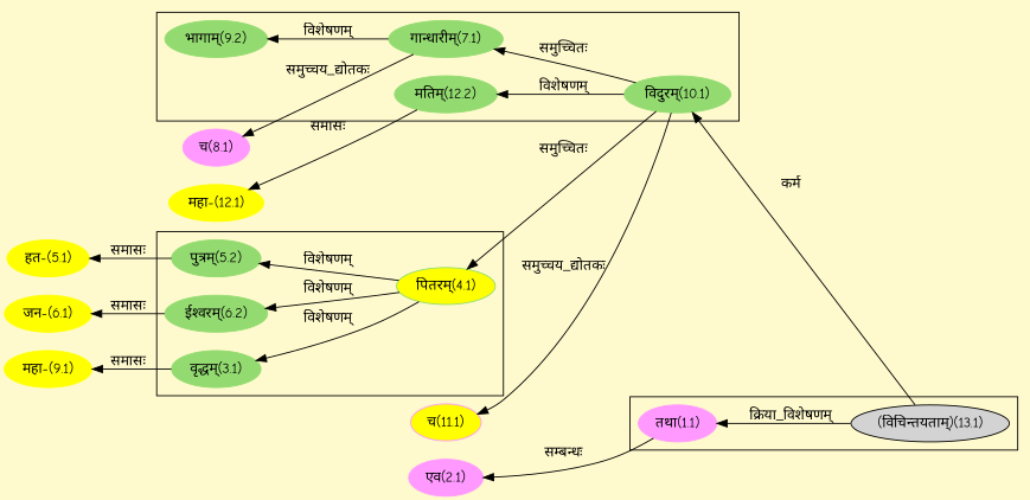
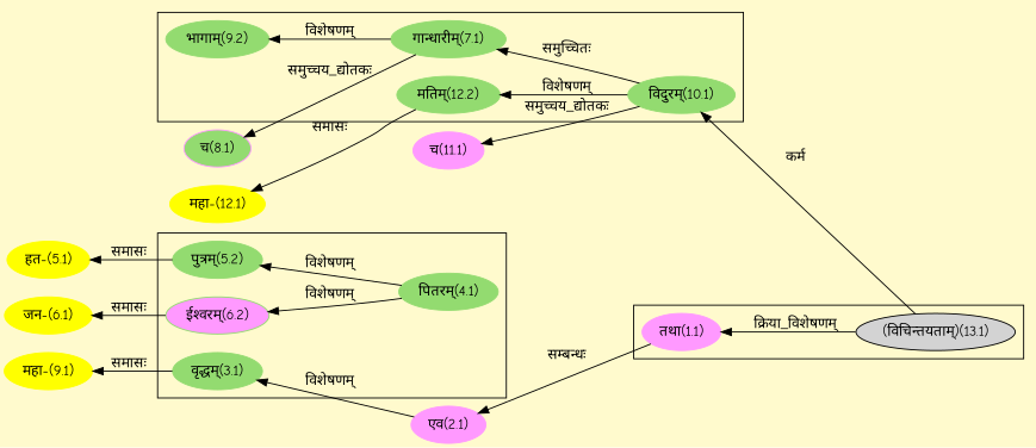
  digraph {
    bgcolor=lemonchiffon1
    compound=true
    fontname="Comic Neue"
    rankdir=LR
    node [color="#93DB70" fontname="Comic Neue" style=filled]
    edge [dir=back fontname="Comic Neue"]
    n1 [color="#FF99FF" label="तथा(1.1)"]
    n2 [label="(विचिन्तयताम्)(13.1)" color=""]
    n3 [label="वृद्धम्(3.1)"]
-   n4 [label="पितरम्(4.1)" fillcolor="#FFFF00"]
+   n4 [label="पितरम्(4.1)"]
    n5 [label="पुत्रम्(5.2)"]
-   n6 [label="ईश्वरम्(6.2)"]
+   n6 [label="ईश्वरम्(6.2)" fillcolor="#FF99FF"]
    n7 [label="विदुरम्(10.1)"]
    n8 [label="गान्धारीम्(7.1)"]
    n9 [label="भागाम्(9.2)"]
    n10 [label="मतिम्(12.2)"]
    n11 [color="#FF99FF" label="एव(2.1)"]
    n12 [color="#FFFF00" label="हत-(5.1)"]
    n13 [color="#FFFF00" label="जन-(6.1)"]
-   n14 [color="#FF99FF" label="च(8.1)"]
+   n14 [color="#FF99FF" label="च(8.1)" fillcolor="#93DB70"]
    n15 [color="#FFFF00" label="महा-(9.1)"]
-   n16 [color="#FF99FF" label="च(11.1)" fillcolor="#FFFF00"]
+   n16 [color="#FF99FF" label="च(11.1)"]
    n17 [color="#FFFF00" label="महा-(12.1)"]
    subgraph cluster_1 {
      n1
      n2
    }
    subgraph cluster_2 {
      n3
      n4
      n5
      n6
    }
    subgraph cluster_3 {
      n7
      n8
      n9
      n10
    }
    n1 -> n2 [label="क्रिया_विशेषणम्"]
-   n3 -> n4 [label="विशेषणम्"]
-   n4 -> n7 [label="समुच्चितः"]
+   n3 -> n11 [label="विशेषणम्"]
    n5 -> n4 [label="विशेषणम्"]
    n6 -> n4 [label="विशेषणम्"]
    n7 -> n2 [label="कर्म"]
    n8 -> n7 [label="समुच्चितः"]
    n9 -> n8 [label="विशेषणम्"]
    n10 -> n7 [label="विशेषणम्"]
    n11 -> n1 [label="सम्बन्धः"]
    n12 -> n5 [label="समासः"]
    n13 -> n6 [label="समासः"]
    n14 -> n8 [label="समुच्चय_द्योतकः"]
    n15 -> n3 [label="समासः"]
    n16 -> n7 [label="समुच्चय_द्योतकः"]
    n17 -> n10 [label="समासः"]
  }
